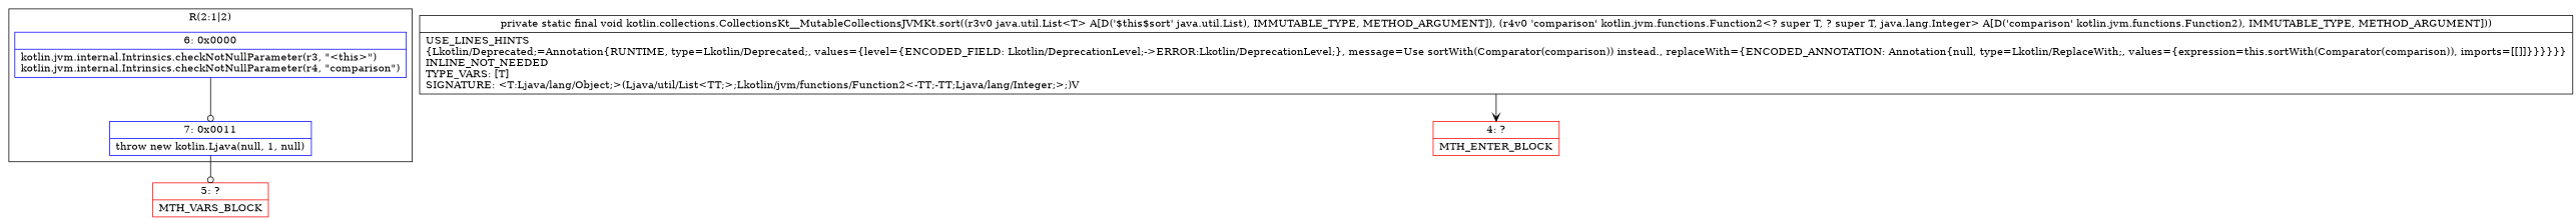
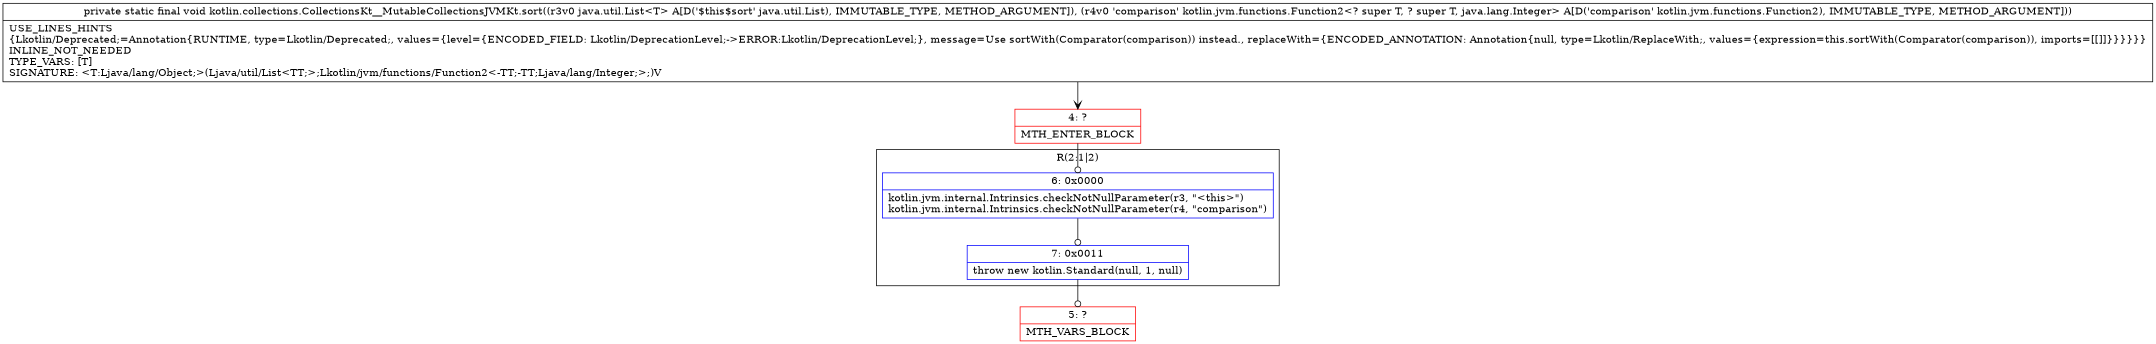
  digraph {
    node [color=blue shape=record]
    edge [arrowhead=odot]
    n1 [label="{6\:\ 0x0000|kotlin.jvm.internal.Intrinsics.checkNotNullParameter(r3, \"\<this\>\")\lkotlin.jvm.internal.Intrinsics.checkNotNullParameter(r4, \"comparison\")\l}"]
-   n2 [label="{7\:\ 0x0011|throw new kotlin.Ljava(null, 1, null)\l}"]
+   n2 [label="{7\:\ 0x0011|throw new kotlin.Standard(null, 1, null)\l}"]
    n3 [color=red label="{5\:\ ?|MTH_VARS_BLOCK\l}"]
    n4 [color=red label="{4\:\ ?|MTH_ENTER_BLOCK\l}"]
    n5 [label="{private static final void kotlin.collections.CollectionsKt__MutableCollectionsJVMKt.sort((r3v0 java.util.List\<T\> A[D('$this$sort' java.util.List), IMMUTABLE_TYPE, METHOD_ARGUMENT]), (r4v0 'comparison' kotlin.jvm.functions.Function2\<? super T, ? super T, java.lang.Integer\> A[D('comparison' kotlin.jvm.functions.Function2), IMMUTABLE_TYPE, METHOD_ARGUMENT]))  | USE_LINES_HINTS\l\{Lkotlin\/Deprecated;=Annotation\{RUNTIME, type=Lkotlin\/Deprecated;, values=\{level=\{ENCODED_FIELD: Lkotlin\/DeprecationLevel;\-\>ERROR:Lkotlin\/DeprecationLevel;\}, message=Use sortWith(Comparator(comparison)) instead., replaceWith=\{ENCODED_ANNOTATION: Annotation\{null, type=Lkotlin\/ReplaceWith;, values=\{expression=this.sortWith(Comparator(comparison)), imports=[[]]\}\}\}\}\}\}\lINLINE_NOT_NEEDED\lTYPE_VARS: [T]\lSIGNATURE: \<T:Ljava\/lang\/Object;\>(Ljava\/util\/List\<TT;\>;Lkotlin\/jvm\/functions\/Function2\<\-TT;\-TT;Ljava\/lang\/Integer;\>;)V\l}" color=""]
    subgraph cluster_1 {
      label="R(2:1|2)"
      n1
      n2
    }
    n1 -> n2
    n2 -> n3
+   n4 -> n1
    n5 -> n4 [arrowhead=vee]
  }
